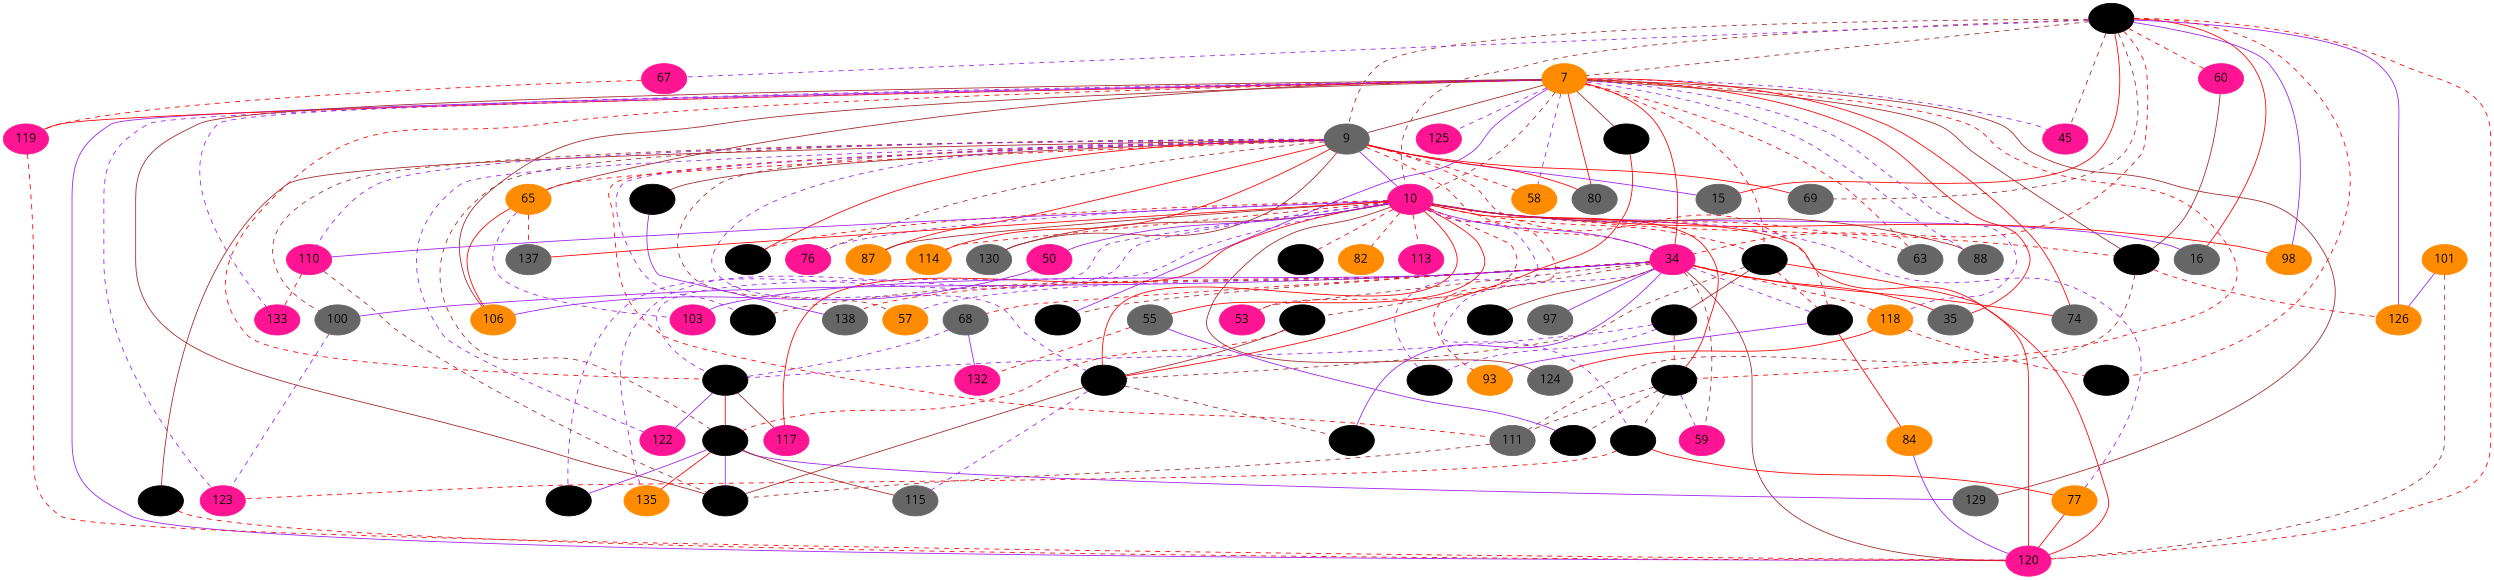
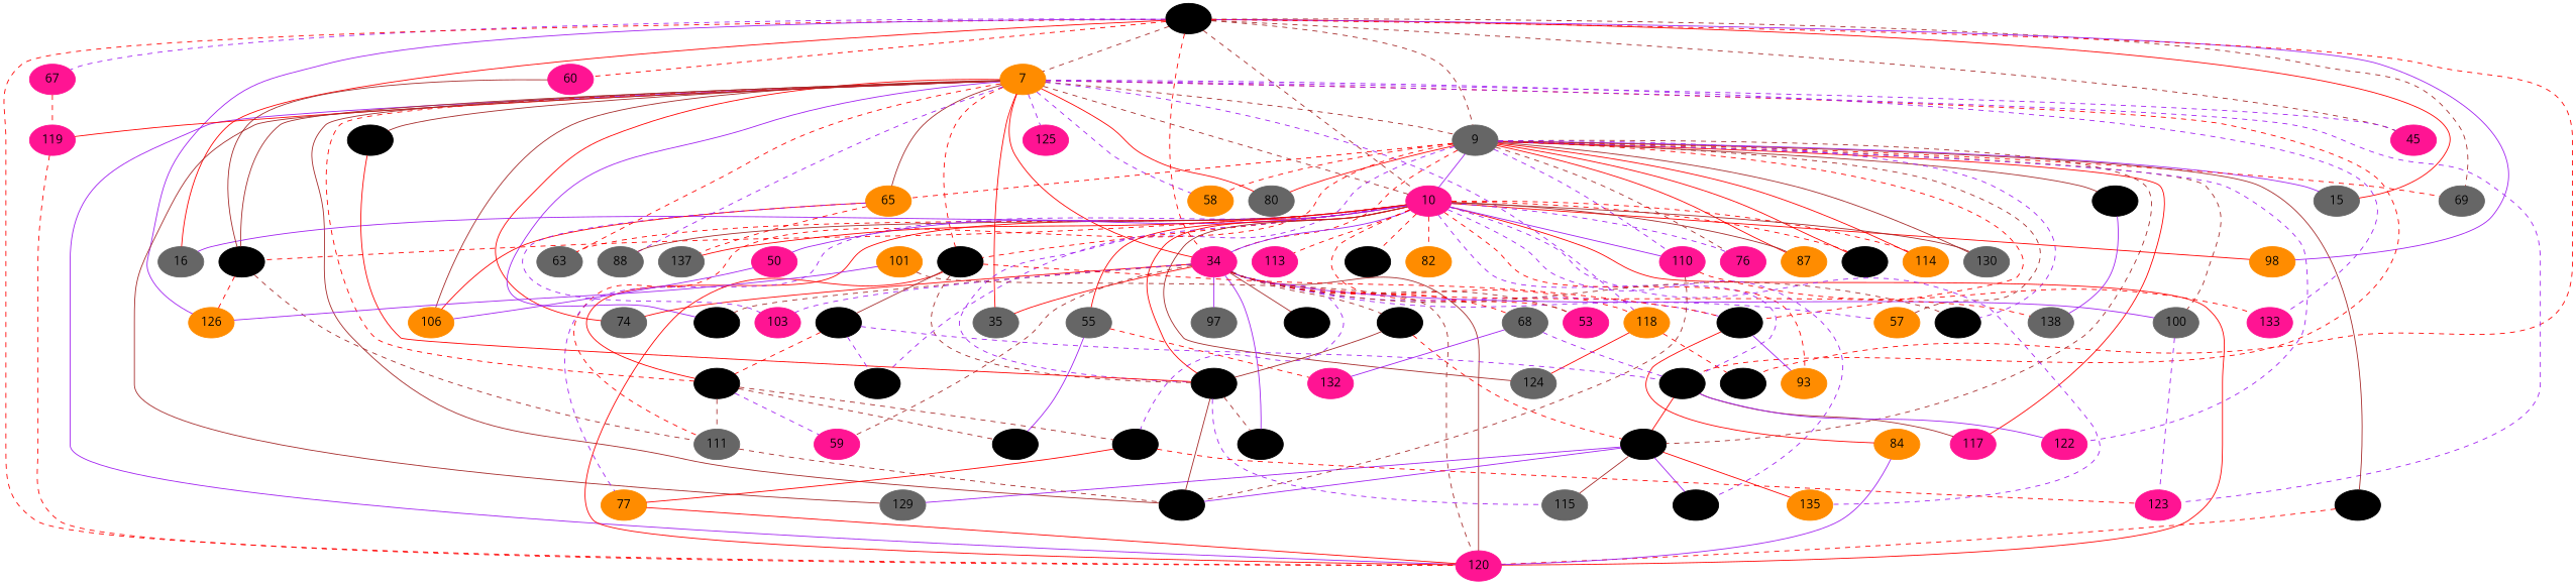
  graph {
    fontname="Open Sans"
    node [color=black fontname="Open Sans" style=filled]
    edge [color=red fontname="Open Sans" style=dashed]
    6 [super="+2"]
    7 [color=darkorange super="+3"]
    9 [color=gray40 super="+8"]
    10 [color=deeppink super="+5"]
    15 [color=gray40]
    16 [color=gray40]
    34 [color=deeppink super="+12+4"]
    45 [color=deeppink super="+26"]
    60 [color=deeppink]
    67 [color=deeppink]
    69 [color=gray40]
    98 [color=darkorange]
    120 [color=deeppink super="+37+72+42+102"]
    126 [color=darkorange super="+86"]
    136
    31 [super="+20+25"]
    35 [color=gray40]
    39
    54 [super="+19"]
    58 [color=darkorange]
    63 [color=gray40]
    65 [color=darkorange super="+29"]
    74 [color=gray40]
    80 [color=gray40]
    88 [color=gray40]
    90 [super="+14"]
    95 [super="+11"]
    104
    106 [color=darkorange super="+89"]
    118 [color=darkorange super="+109"]
    119 [color=deeppink super="+47+92"]
    123 [color=deeppink super="+107"]
    125 [color=deeppink]
    128 [super="+112"]
    129 [color=gray40]
    133 [color=deeppink]
    17
    57 [color=darkorange super="+40"]
    76 [color=deeppink]
    79
    81 [super="+33+75"]
    87 [color=darkorange]
    94 [super="+22"]
    96 [super="+28+61"]
    100 [color=gray40]
    108 [super="+18"]
    110 [color=deeppink]
    111 [color=gray40 super="+62+64"]
    114 [color=darkorange]
    117 [color=deeppink]
    121
    122 [color=deeppink]
    130 [color=gray40]
    48
    50 [color=deeppink]
    53 [color=deeppink]
    55 [color=gray40]
    77 [color=darkorange super="+66+13"]
    82 [color=darkorange]
    93 [color=darkorange]
    105
    113 [color=deeppink]
    116
    124 [color=gray40]
    135 [color=darkorange]
    137 [color=gray40]
    138 [color=gray40]
    43
    59 [color=deeppink]
    68 [color=gray40 super="+32"]
    73 [super="+41+70"]
    83 [super="+38"]
    97 [color=gray40]
    103 [color=deeppink]
    134 [super="+127"]
    49 [super="+23+21"]
    99
    84 [color=darkorange]
    115 [color=gray40]
    132 [color=deeppink]
    101 [color=darkorange]
    6 -- 7 [color=brown weight=4]
    6 -- 9 [color=brown weight=4]
    6 -- 10 [color=brown weight=4]
    6 -- 15 [style=solid]
    6 -- 16 [style=solid]
    6 -- 34 [weight=5]
    6 -- 45 [color=brown]
    6 -- 60
    6 -- 67 [color=purple]
    6 -- 69 [color=brown]
    6 -- 98 [color=purple style=solid]
    6 -- 120 [weight=2]
    6 -- 126 [color=purple style=solid weight=2]
    6 -- 136
-   7 -- 9 [color=brown style=solid weight=4]
+   7 -- 9 [color=brown weight=4]
    7 -- 10 [color=brown weight=4]
    7 -- 34 [style=solid weight=4]
    7 -- 45 [color=purple weight=2]
    7 -- 120 [color=purple style=solid]
    7 -- 31 [weight=3]
    7 -- 35 [style=solid]
    7 -- 39 [color=brown style=solid]
    7 -- 54
    7 -- 58 [color=purple]
    7 -- 63
    7 -- 65 [color=brown style=solid weight=3]
    7 -- 74 [style=solid]
    7 -- 80 [style=solid]
    7 -- 88 [color=purple]
    7 -- 90 [weight=2]
    7 -- 95 [color=brown style=solid]
    7 -- 104 [color=purple style=solid]
    7 -- 106 [color=brown style=solid]
    7 -- 118 [color=purple weight=2]
    7 -- 119 [style=solid weight=2]
    7 -- 123 [color=purple]
    7 -- 125 [color=purple weight=2]
    7 -- 128 [color=brown style=solid]
    7 -- 129 [color=brown style=solid]
    7 -- 133 [color=purple]
    9 -- 10 [color=purple style=solid weight=4]
    9 -- 15 [color=purple style=solid]
    9 -- 34 [weight=4]
-   9 -- 69 [style=solid]
+   9 -- 69
    9 -- 58
    9 -- 65
    9 -- 80 [style=solid]
    9 -- 17 [color=brown style=solid weight=2]
    9 -- 57 [color=brown]
    9 -- 76 [color=brown]
    9 -- 79 [color=brown style=solid]
    9 -- 81 [weight=2]
    9 -- 87 [style=solid]
    9 -- 94 [color=brown]
    9 -- 96 [color=purple weight=2]
    9 -- 100 [color=brown]
    9 -- 108 [style=solid]
    9 -- 110 [color=purple]
    9 -- 111
    9 -- 114 [style=solid]
-   10 -- 117 [style=solid]
+   9 -- 117 [style=solid]
    9 -- 121 [color=purple]
    9 -- 122 [color=purple]
    9 -- 130 [color=brown style=solid]
    10 -- 16 [color=purple style=solid]
    10 -- 34 [color=purple style=solid weight=5]
    10 -- 98 [style=solid]
    10 -- 120 [style=solid weight=4]
    10 -- 31
    10 -- 54 [style=solid weight=2]
    10 -- 63
    10 -- 88 [color=brown style=solid]
    10 -- 90 [color=purple]
    10 -- 95 [weight=2]
    10 -- 76 [color=purple]
    10 -- 87 [color=brown style=solid]
    10 -- 96 [style=solid weight=2]
    10 -- 108 [weight=2]
    10 -- 110 [color=purple style=solid]
    10 -- 114
    10 -- 130 [color=brown style=solid]
    10 -- 48
    10 -- 50 [color=purple style=solid weight=2]
    10 -- 53
    10 -- 55 [style=solid weight=2]
    10 -- 77 [color=purple weight=5]
    10 -- 82 [weight=2]
    10 -- 93
    10 -- 105 [color=purple]
    10 -- 113 [weight=2]
    10 -- 116 [color=purple]
    10 -- 124 [color=brown style=solid]
    10 -- 135 [color=purple]
    10 -- 137 [style=solid]
    34 -- 120 [color=brown style=solid weight=3]
    34 -- 35 [style=solid]
    34 -- 74 [style=solid]
    34 -- 104 [color=brown]
    34 -- 118 [weight=2]
    34 -- 57 [color=purple weight=2]
    34 -- 81 [color=purple]
    34 -- 100 [color=purple style=solid]
    34 -- 121 [color=brown]
    34 -- 53 [color=brown]
    34 -- 138
    34 -- 43 [color=brown style=solid weight=2]
    34 -- 59 [color=brown]
    34 -- 68 [weight=2]
    34 -- 73 [color=purple weight=2]
    34 -- 83 [color=brown weight=2]
    34 -- 97 [color=purple style=solid]
-   34 -- 103 [color=purple style=solid]
+   34 -- 103 [color=purple]
    34 -- 134 [color=purple style=solid weight=2]
    60 -- 95 [color=brown style=solid]
    67 -- 119
    31 -- 120 [style=solid]
    31 -- 81
    31 -- 96 [color=brown]
    31 -- 49 [color=brown style=solid]
    39 -- 96 [style=solid]
    54 -- 111 [color=brown weight=2]
    54 -- 59 [color=purple]
    54 -- 73 [color=brown]
    54 -- 99 [color=brown]
    65 -- 106 [style=solid]
    65 -- 137
    65 -- 103 [color=purple]
    90 -- 94 [style=solid]
    90 -- 117 [color=brown style=solid]
    90 -- 122 [color=purple style=solid]
    95 -- 126
    95 -- 111 [color=brown]
    118 -- 136
    118 -- 124 [style=solid]
    119 -- 120 [weight=2]
    17 -- 138 [color=purple style=solid]
    79 -- 120
    81 -- 93 [color=purple style=solid]
    81 -- 84 [style=solid]
    94 -- 128 [color=purple style=solid]
    94 -- 129 [color=purple style=solid]
    94 -- 105 [color=purple style=solid]
    94 -- 135 [style=solid]
    94 -- 115 [color=brown style=solid]
    96 -- 128 [color=brown style=solid]
    96 -- 134 [color=brown]
    96 -- 115 [color=purple]
    100 -- 123 [color=purple]
    110 -- 128 [color=brown]
    110 -- 133
    111 -- 128 [color=brown]
    50 -- 106 [color=purple style=solid]
    55 -- 99 [color=purple style=solid]
    55 -- 132
    77 -- 120 [style=solid]
    68 -- 90 [color=purple]
    68 -- 132 [color=purple style=solid]
    73 -- 123
    73 -- 77 [style=solid]
    83 -- 94
    83 -- 96 [color=brown style=solid]
    49 -- 54
    49 -- 90 [color=purple weight=2]
    49 -- 116 [color=purple]
    84 -- 120 [color=purple style=solid]
    101 -- 120 [color=brown]
    101 -- 126 [color=purple style=solid]
  }
